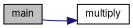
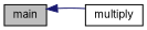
  digraph {
    rankdir=LR
    fontname=Inter
    node [color=black fontname=Inter fontsize=10 shape=record style=filled]
    n1 [fillcolor=grey75 fontcolor=black height=0.2 label=main width=0.4]
    n2 [fillcolor=white height=0.2 label=multiply width=0.4]
-   n1 -> n2 [color=midnightblue fontname=Inter fontsize=10 labelfontname=Helvetica labelfontsize=10 style=solid]
+   n2 -> n1 [color=midnightblue fontname=Inter fontsize=10 labelfontname=Helvetica labelfontsize=10 style=solid]
  }
